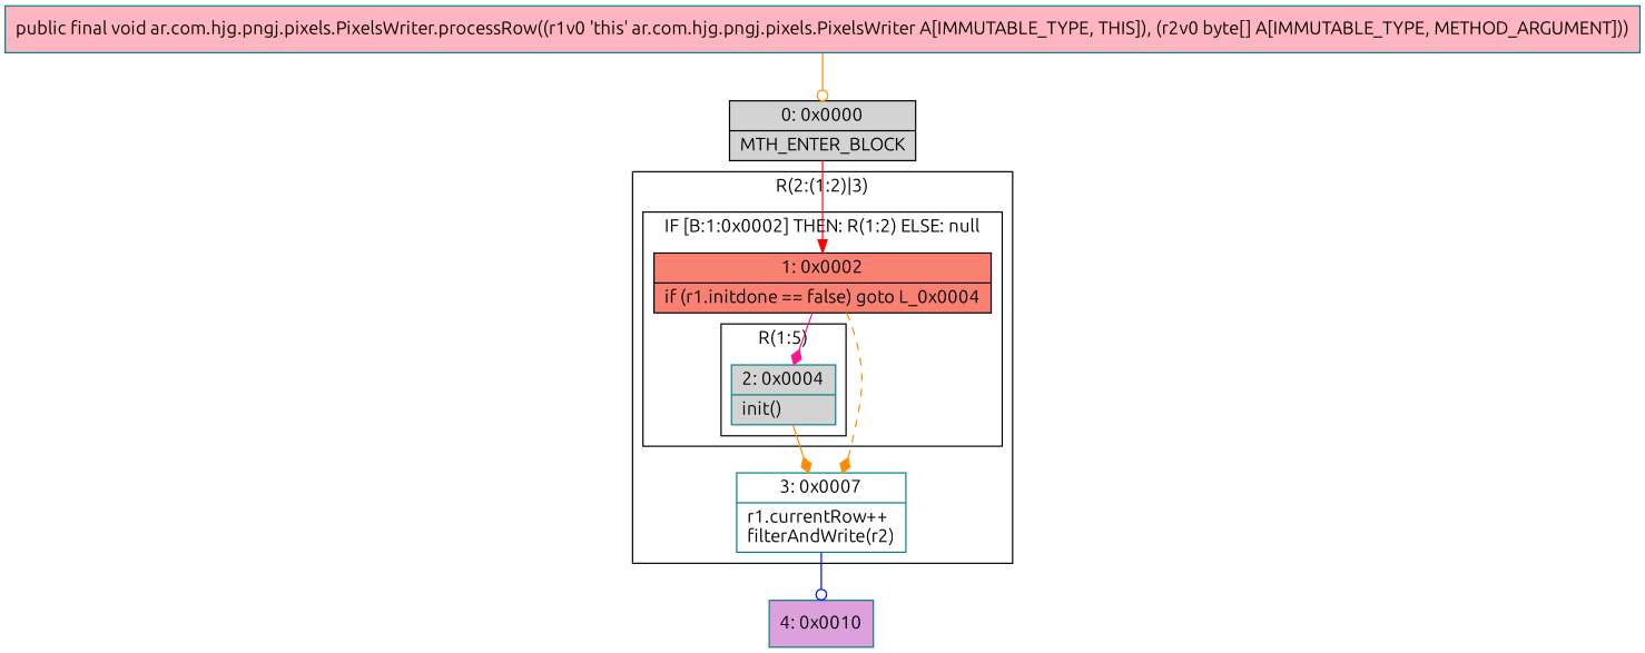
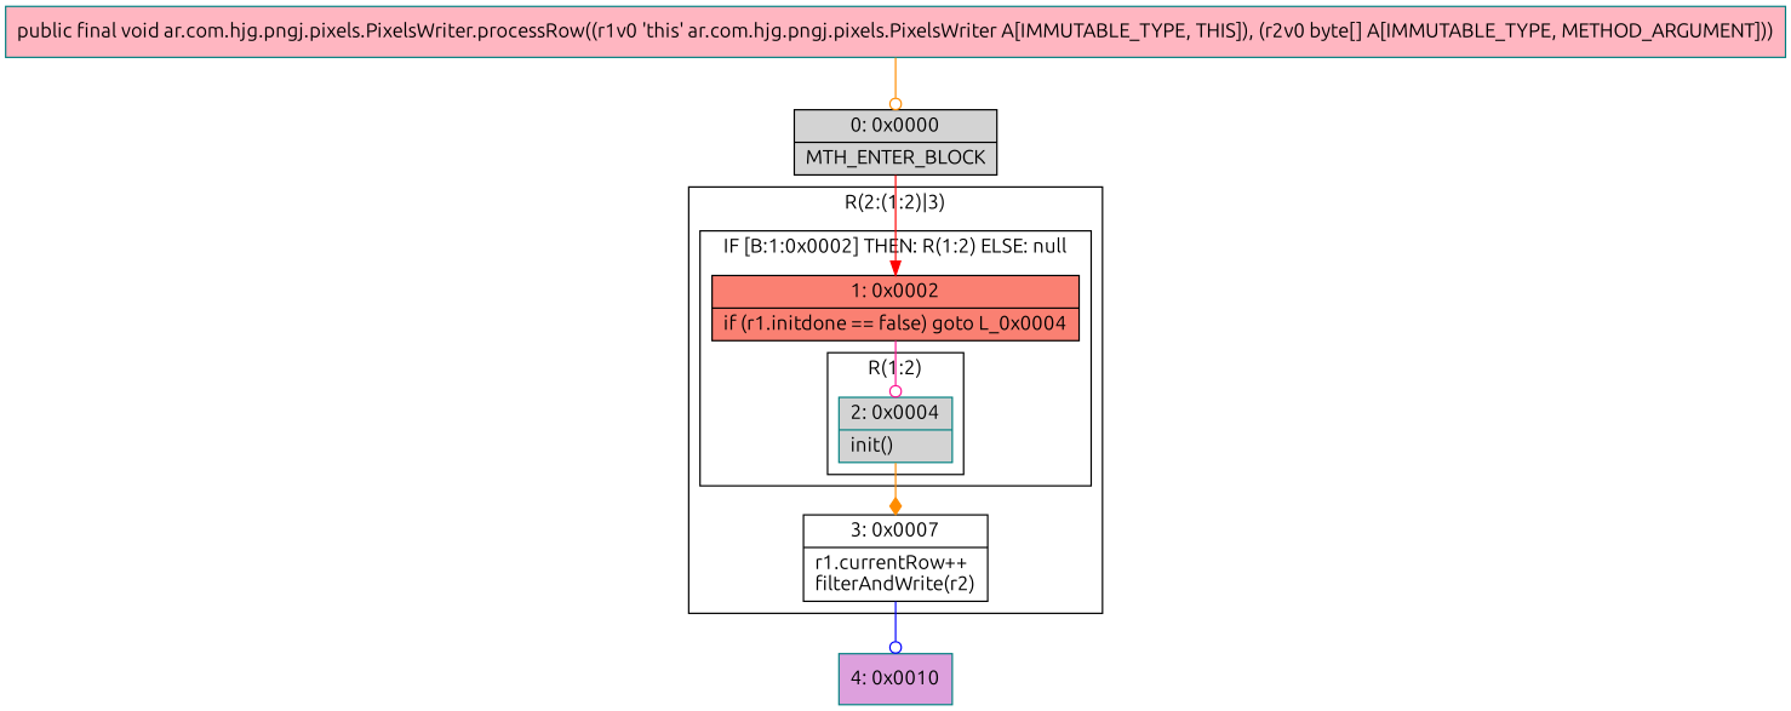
  digraph {
    fontname=Ubuntu
    node [color=teal fillcolor=lightgrey fontname=Ubuntu shape=record style=filled]
    edge [arrowhead=diamond color=darkorange fontname=Ubuntu]
    n1 [label="{2\:\ 0x0004|init()\l}"]
    n2 [color=black fillcolor=salmon label="{1\:\ 0x0002|if (r1.initdone == false) goto L_0x0004\l}"]
-   n3 [fillcolor=white label="{3\:\ 0x0007|r1.currentRow++\lfilterAndWrite(r2)\l}"]
+   n3 [color=black fillcolor=white label="{3\:\ 0x0007|r1.currentRow++\lfilterAndWrite(r2)\l}"]
    n4 [fillcolor=plum label="{4\:\ 0x0010}"]
    n5 [color=black label="{0\:\ 0x0000|MTH_ENTER_BLOCK\l}"]
    n6 [fillcolor=lightpink label="{public final void ar.com.hjg.pngj.pixels.PixelsWriter.processRow((r1v0 'this' ar.com.hjg.pngj.pixels.PixelsWriter A[IMMUTABLE_TYPE, THIS]), (r2v0 byte[] A[IMMUTABLE_TYPE, METHOD_ARGUMENT])) }"]
    subgraph cluster_1 {
      label="R(2:(1:2)|3)"
      n3
      subgraph cluster_2 {
        label="IF [B:1:0x0002] THEN: R(1:2) ELSE: null"
        n2
        subgraph cluster_3 {
-         label="R(1:5)"
+         label="R(1:2)"
          n1
        }
      }
    }
    n1 -> n3
-   n2 -> n1 [color=deeppink]
-   n2 -> n3 [style=dashed]
+   n2 -> n1 [arrowhead=odot color=deeppink]
    n3 -> n4 [arrowhead=odot color=blue]
    n5 -> n2 [arrowhead=normal color=red]
    n6 -> n5 [arrowhead=odot]
  }
